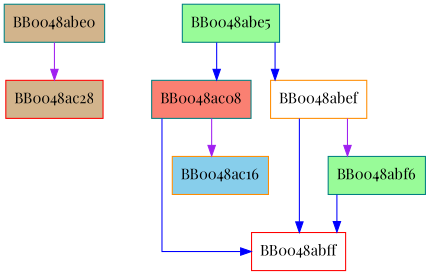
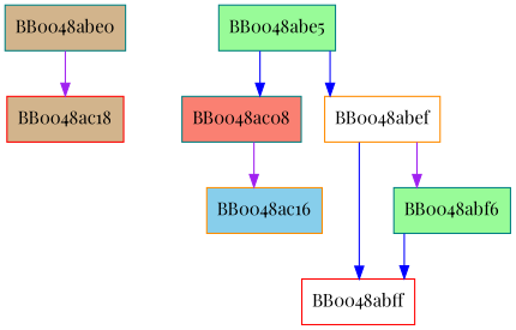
  digraph {
    fontname="Playfair Display"
    splines=ortho
    node [color=teal fillcolor=tan fontname="Playfair Display" shape=box style=filled]
    edge [color=blue fontname="Playfair Display"]
    BB0048abe0
-   BB0048ac28 [color=red]
+   BB0048ac28 [color=red label=BB0048ac18]
    BB0048abe5 [fillcolor=palegreen]
    BB0048ac08 [fillcolor=salmon]
    BB0048abef [color=darkorange fillcolor=white]
    BB0048abff [color=red fillcolor=white]
    BB0048ac16 [color=darkorange fillcolor=skyblue]
    BB0048abf6 [fillcolor=palegreen]
    BB0048abe0 -> BB0048ac28 [color=purple]
    BB0048abe5 -> BB0048ac08
    BB0048abe5 -> BB0048abef
-   BB0048ac08 -> BB0048abff
    BB0048ac08 -> BB0048ac16 [color=purple]
    BB0048abef -> BB0048abff
    BB0048abef -> BB0048abf6 [color=purple]
    BB0048abf6 -> BB0048abff
  }
